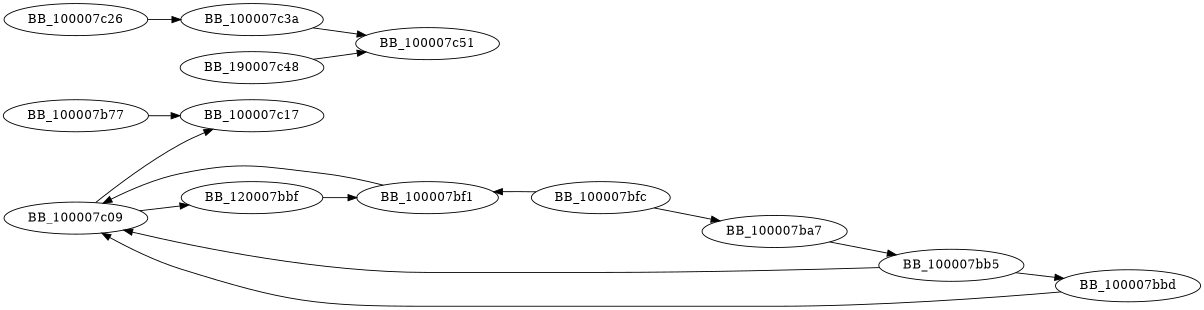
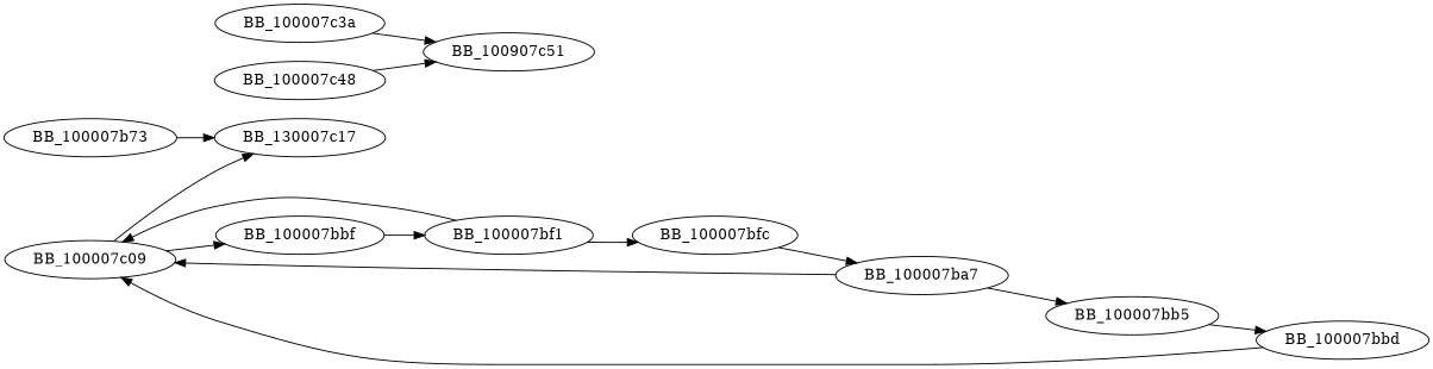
  digraph {
    rankdir=LR
-   BB_100007b77
-   BB_100007c17
-   BB_100007bbf [label=BB_120007bbf]
+   BB_100007b77 [label=BB_100007b73]
+   BB_100007c17 [label=BB_130007c17]
+   BB_100007bbf
    BB_100007bf1
    BB_100007c09
    BB_100007bfc
    BB_100007ba7
    BB_100007bb5
    BB_100007bbd
-   BB_100007c26
    BB_100007c3a
-   BB_100007c51
-   BB_100007c48 [label=BB_190007c48]
+   BB_100007c51 [label=BB_100907c51]
+   BB_100007c48
    BB_100007b77 -> BB_100007c17
    BB_100007bbf -> BB_100007bf1
    BB_100007bf1 -> BB_100007c09
-   BB_100007bfc -> BB_100007bf1
+   BB_100007bf1 -> BB_100007bfc
    BB_100007c09 -> BB_100007c17
    BB_100007c09 -> BB_100007bbf
    BB_100007bfc -> BB_100007ba7
-   BB_100007bb5 -> BB_100007c09
+   BB_100007ba7 -> BB_100007c09
    BB_100007ba7 -> BB_100007bb5
    BB_100007bb5 -> BB_100007bbd
    BB_100007bbd -> BB_100007c09
-   BB_100007c26 -> BB_100007c3a
    BB_100007c3a -> BB_100007c51
    BB_100007c48 -> BB_100007c51
  }
